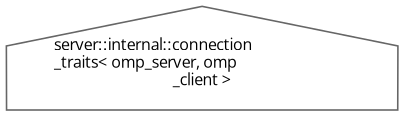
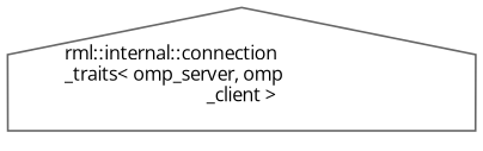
  digraph {
    rankdir=LR
    fontname="Open Sans"
-   n1 [color=grey40 fillcolor=white fontname="Open Sans" fontsize=10 height=0.2 label="server::internal::connection\l_traits\< omp_server, omp\l_client \>" shape=house style=filled width=0.4]
+   n1 [color=grey40 fillcolor=white fontname="Open Sans" fontsize=10 height=0.2 label="rml::internal::connection\l_traits\< omp_server, omp\l_client \>" shape=house style=filled width=0.4]
  }
